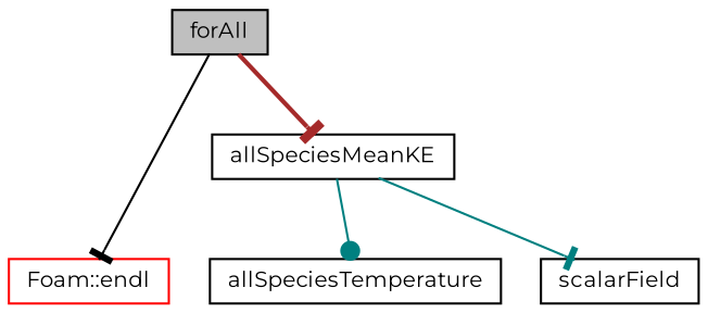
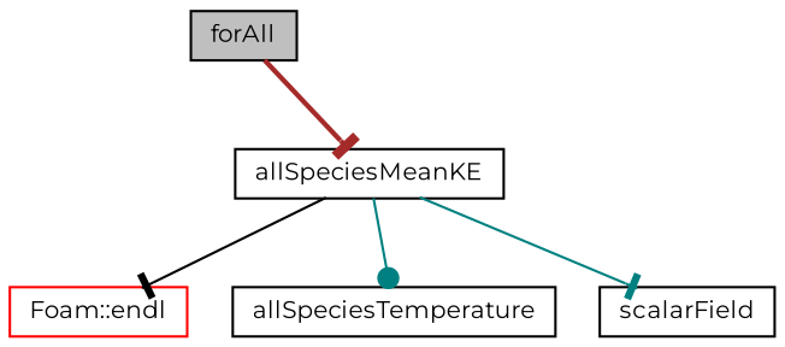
  digraph {
    fontname=Montserrat
    rankdir=TB
    node [color=black fontname=Montserrat fontsize=10 shape=record]
    edge [arrowhead=tee color=teal fontname=Montserrat fontsize=10 labelfontname=FreeSans labelfontsize=10 style=solid]
    n1 [fillcolor=grey75 fontcolor=black height=0.2 label=forAll style=filled width=0.4]
    n2 [height=0.2 label=allSpeciesMeanKE width=0.4]
    n3 [color=red height=0.2 label="Foam::endl" width=0.4]
    n4 [height=0.2 label=allSpeciesTemperature width=0.4]
    n5 [height=0.2 label=scalarField width=0.4]
    n1 -> n2 [color=brown style=bold]
-   n1 -> n3 [color=black]
+   n2 -> n3 [color=black]
    n2 -> n4 [arrowhead=dot]
    n2 -> n5
  }
